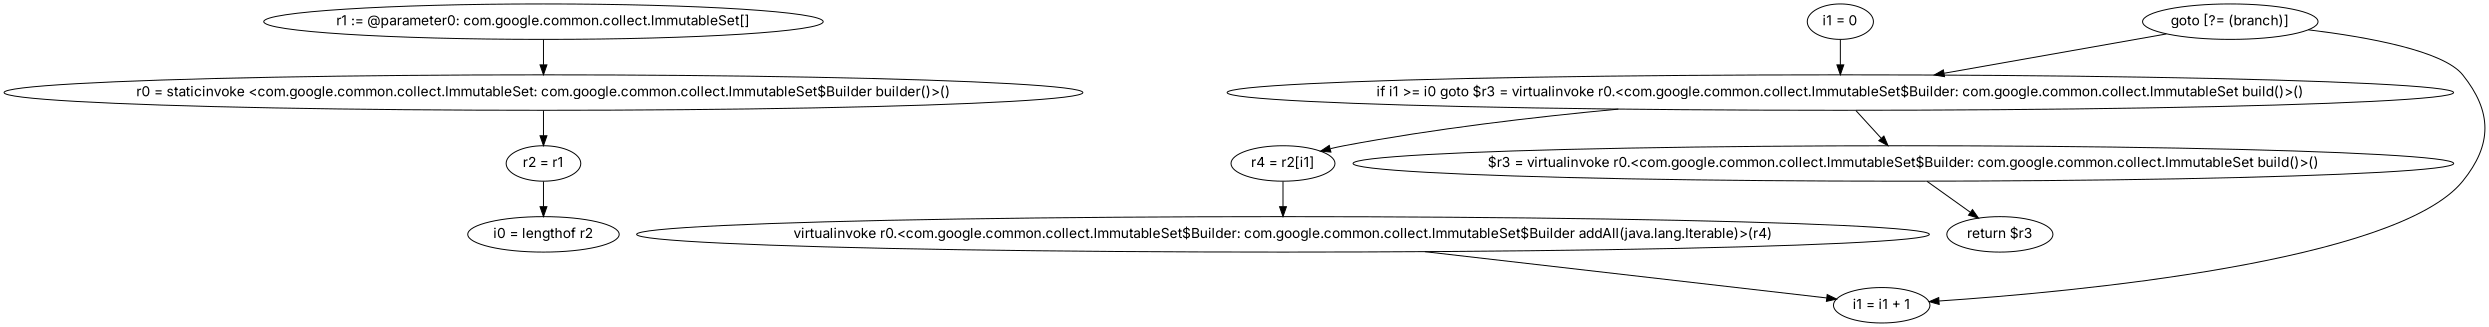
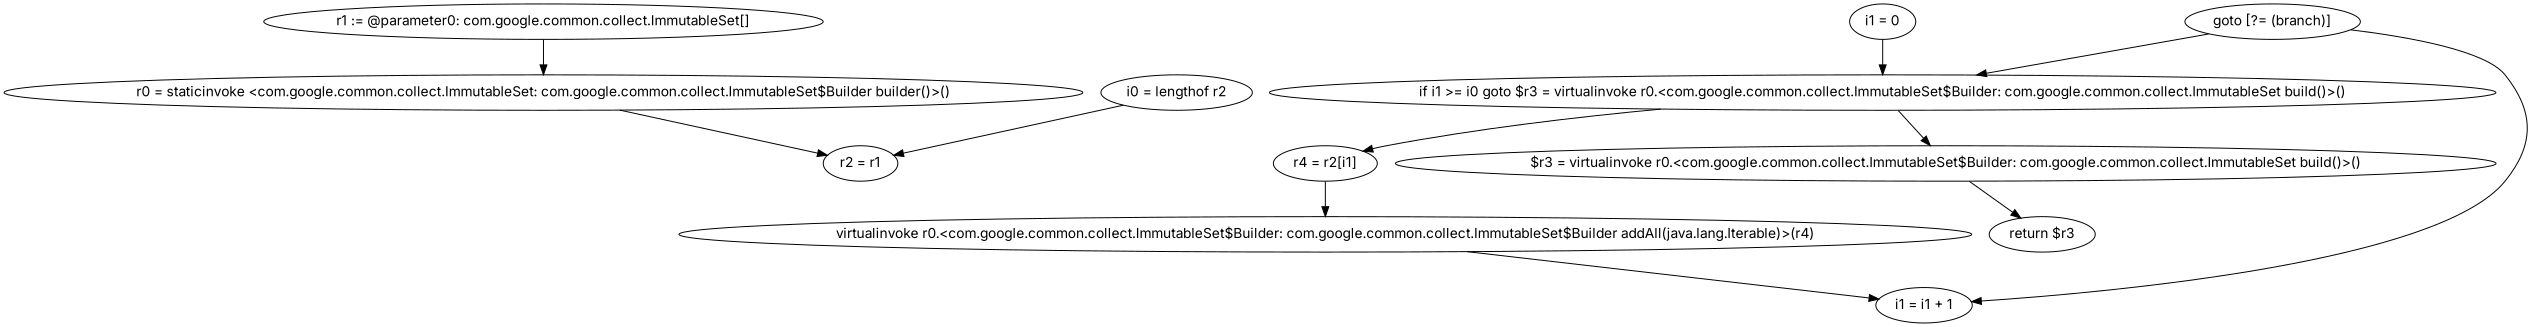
  digraph {
    fontname=Inter
    node [fontname=Inter]
    edge [fontname=Inter]
    "r1 := @parameter0: com.google.common.collect.ImmutableSet[]"
    "r0 = staticinvoke <com.google.common.collect.ImmutableSet: com.google.common.collect.ImmutableSet$Builder builder()>()"
    "r2 = r1"
    "i0 = lengthof r2"
    "i1 = 0"
    "if i1 >= i0 goto $r3 = virtualinvoke r0.<com.google.common.collect.ImmutableSet$Builder: com.google.common.collect.ImmutableSet build()>()"
    "r4 = r2[i1]"
    "$r3 = virtualinvoke r0.<com.google.common.collect.ImmutableSet$Builder: com.google.common.collect.ImmutableSet build()>()"
    "virtualinvoke r0.<com.google.common.collect.ImmutableSet$Builder: com.google.common.collect.ImmutableSet$Builder addAll(java.lang.Iterable)>(r4)"
    "return $r3"
    "i1 = i1 + 1"
    "goto [?= (branch)]"
    "r1 := @parameter0: com.google.common.collect.ImmutableSet[]" -> "r0 = staticinvoke <com.google.common.collect.ImmutableSet: com.google.common.collect.ImmutableSet$Builder builder()>()"
    "r0 = staticinvoke <com.google.common.collect.ImmutableSet: com.google.common.collect.ImmutableSet$Builder builder()>()" -> "r2 = r1"
-   "r2 = r1" -> "i0 = lengthof r2"
+   "i0 = lengthof r2" -> "r2 = r1"
    "i1 = 0" -> "if i1 >= i0 goto $r3 = virtualinvoke r0.<com.google.common.collect.ImmutableSet$Builder: com.google.common.collect.ImmutableSet build()>()"
    "if i1 >= i0 goto $r3 = virtualinvoke r0.<com.google.common.collect.ImmutableSet$Builder: com.google.common.collect.ImmutableSet build()>()" -> "r4 = r2[i1]"
    "if i1 >= i0 goto $r3 = virtualinvoke r0.<com.google.common.collect.ImmutableSet$Builder: com.google.common.collect.ImmutableSet build()>()" -> "$r3 = virtualinvoke r0.<com.google.common.collect.ImmutableSet$Builder: com.google.common.collect.ImmutableSet build()>()"
    "r4 = r2[i1]" -> "virtualinvoke r0.<com.google.common.collect.ImmutableSet$Builder: com.google.common.collect.ImmutableSet$Builder addAll(java.lang.Iterable)>(r4)"
    "$r3 = virtualinvoke r0.<com.google.common.collect.ImmutableSet$Builder: com.google.common.collect.ImmutableSet build()>()" -> "return $r3"
    "virtualinvoke r0.<com.google.common.collect.ImmutableSet$Builder: com.google.common.collect.ImmutableSet$Builder addAll(java.lang.Iterable)>(r4)" -> "i1 = i1 + 1"
    "goto [?= (branch)]" -> "if i1 >= i0 goto $r3 = virtualinvoke r0.<com.google.common.collect.ImmutableSet$Builder: com.google.common.collect.ImmutableSet build()>()"
    "goto [?= (branch)]" -> "i1 = i1 + 1"
  }
